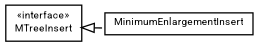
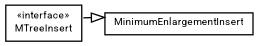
  digraph {
    nodesep=0.15
    rankdir=LR
    ranksep=0.25
    node [fontcolor=black fontname=Roboto fontsize=8 margin=0 shape=plaintext]
    n1 [height=0 label=<<table title="de.lmu.ifi.dbs.elki.index.tree.metrical.mtreevariants.strategies.insert.MTreeInsert" border="0" cellborder="1" cellspacing="0" cellpadding="2" href="MTreeInsert.html" target="_parent"> 		<tr><td><table border="0" cellspacing="0" cellpadding="1"> 		<tr><td align="center" balign="center"> &#171;interface&#187; </td></tr> 		<tr><td align="center" balign="center"> <font face="Roboto">MTreeInsert</font> </td></tr> 		</table></td></tr> 		</table>> width=0]
    n2 [height=0 label=<<table title="de.lmu.ifi.dbs.elki.index.tree.metrical.mtreevariants.strategies.insert.MinimumEnlargementInsert" border="0" cellborder="1" cellspacing="0" cellpadding="2" href="MinimumEnlargementInsert.html" target="_parent"> 		<tr><td><table border="0" cellspacing="0" cellpadding="1"> 		<tr><td align="center" balign="center"> <font face="Roboto">MinimumEnlargementInsert</font> </td></tr> 		</table></td></tr> 		</table>> width=0]
-   n1 -> n2 [arrowtail=empty color=black dir=back fontname=Roboto fontsize=7 labelfontname=Roboto labelfontsize=7 style=dashed weight=9]
+   n2 -> n1 [arrowtail=empty color=black dir=back fontname=Roboto fontsize=7 labelfontname=Roboto labelfontsize=7 style=dashed weight=9]
  }
